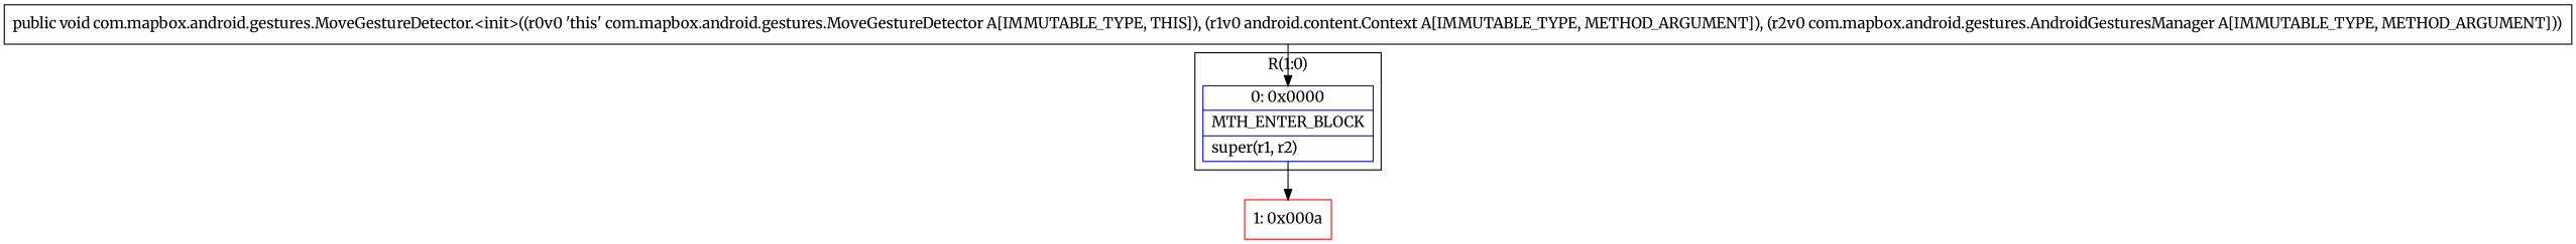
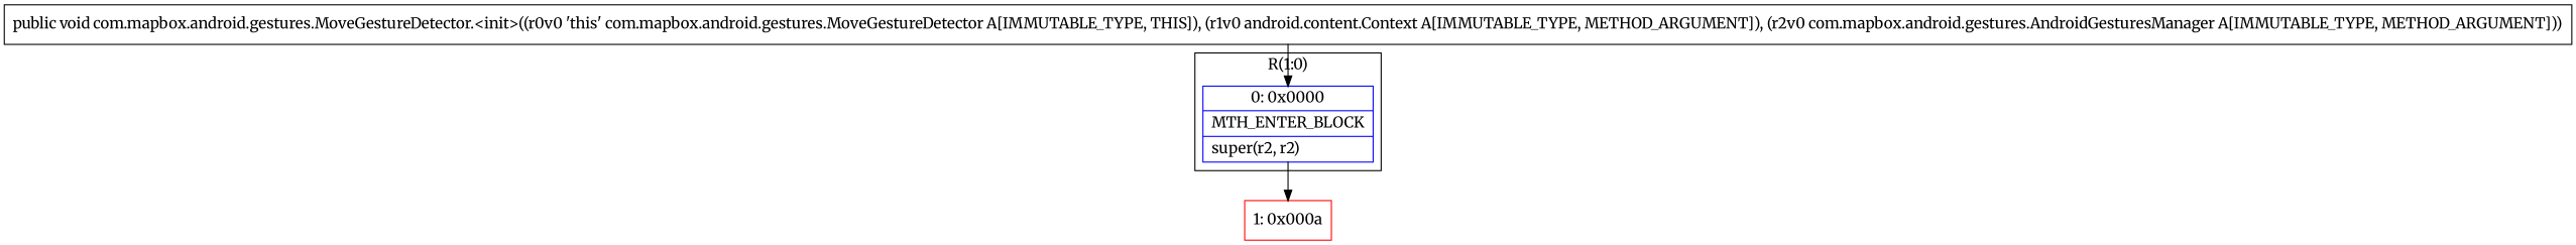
  digraph {
    fontname=Merriweather
    node [shape=record fontname=Merriweather]
    edge [fontname=Merriweather]
-   n1 [color=blue label="{0\:\ 0x0000|MTH_ENTER_BLOCK\l|super(r1, r2)\l}"]
+   n1 [color=blue label="{0\:\ 0x0000|MTH_ENTER_BLOCK\l|super(r2, r2)\l}"]
    n2 [color=red label="{1\:\ 0x000a}"]
    n3 [label="{public void com.mapbox.android.gestures.MoveGestureDetector.\<init\>((r0v0 'this' com.mapbox.android.gestures.MoveGestureDetector A[IMMUTABLE_TYPE, THIS]), (r1v0 android.content.Context A[IMMUTABLE_TYPE, METHOD_ARGUMENT]), (r2v0 com.mapbox.android.gestures.AndroidGesturesManager A[IMMUTABLE_TYPE, METHOD_ARGUMENT])) }"]
    subgraph cluster_1 {
      label="R(1:0)"
      n1
    }
    n1 -> n2
    n3 -> n1
  }
